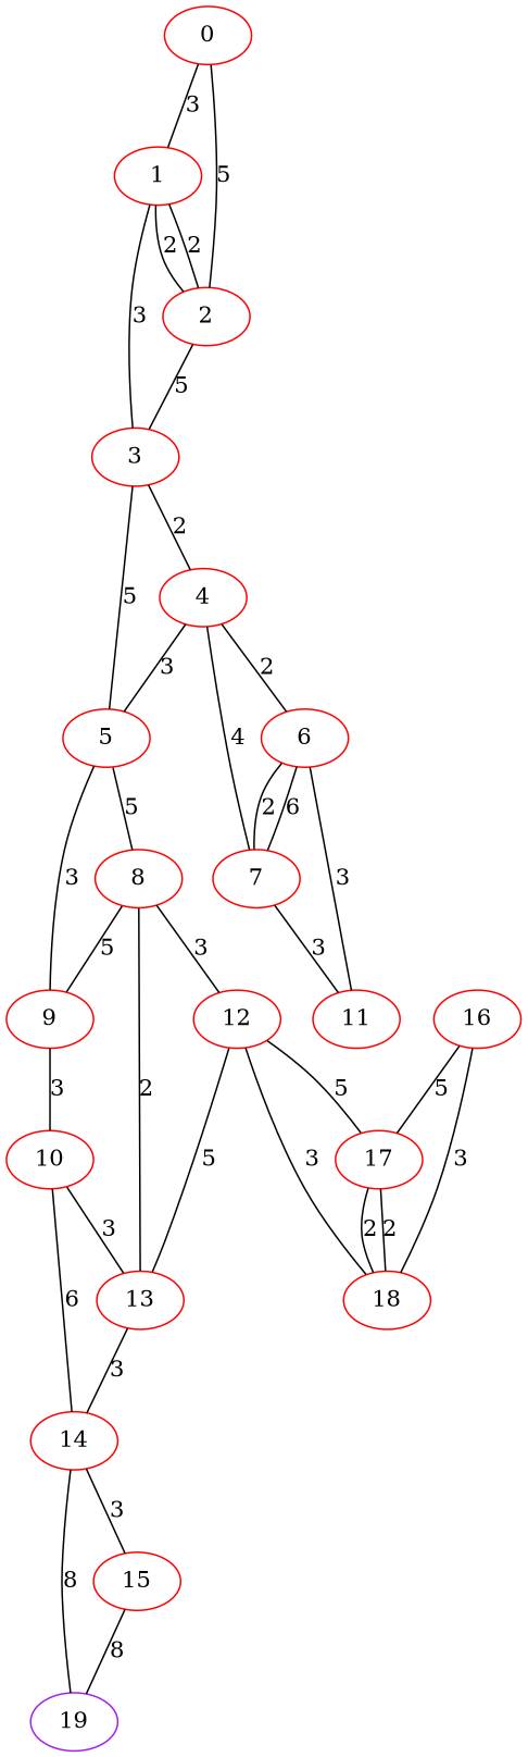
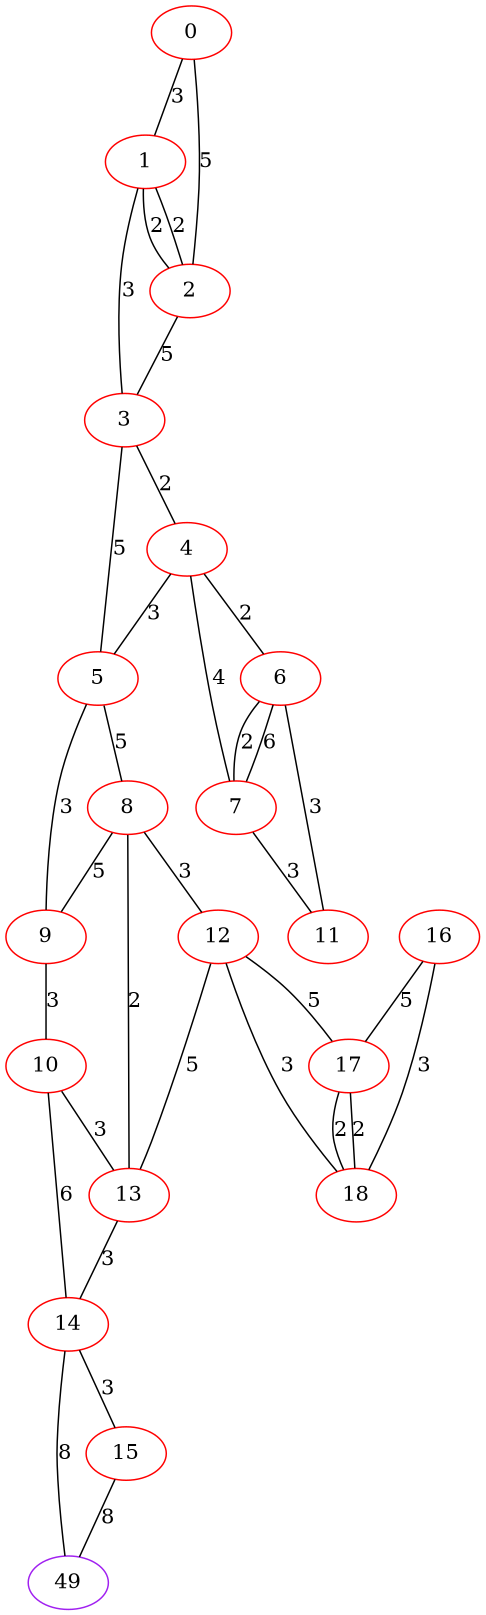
  graph {
    node [color=red weight=1]
    0
    1
    2
    3
    4
    5
    6
    7
    8
    9
    11
    12
    13
    10
    17
    18
    14
    15
-   19 [color=purple weight=4]
+   19 [color=purple weight=4 label=49]
    16
    0 -- 1 [label=3]
    0 -- 2 [label=5]
    1 -- 2 [label=2]
    1 -- 2 [label=2]
    1 -- 3 [label=3]
    2 -- 3 [label=5]
    3 -- 4 [label=2]
    3 -- 5 [label=5]
    4 -- 5 [label=3]
    4 -- 6 [label=2]
    4 -- 7 [label=4]
    5 -- 8 [label=5]
    5 -- 9 [label=3]
    6 -- 7 [label=6]
    6 -- 7 [label=2]
    6 -- 11 [label=3]
    7 -- 11 [label=3]
    8 -- 9 [label=5]
    8 -- 12 [label=3]
    8 -- 13 [label=2]
    9 -- 10 [label=3]
    12 -- 13 [label=5]
    12 -- 17 [label=5]
    12 -- 18 [label=3]
    13 -- 14 [label=3]
    10 -- 13 [label=3]
    10 -- 14 [label=6]
    17 -- 18 [label=2]
    17 -- 18 [label=2]
    14 -- 15 [label=3]
    14 -- 19 [label=8]
    15 -- 19 [label=8]
    16 -- 17 [label=5]
    16 -- 18 [label=3]
  }
